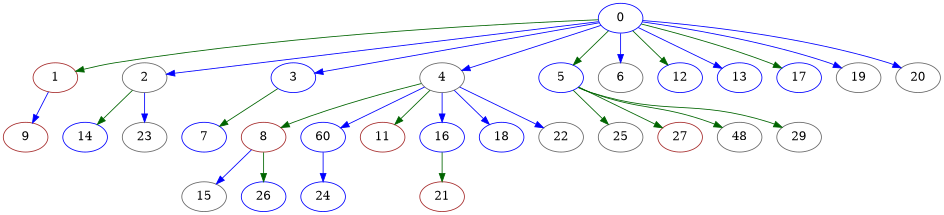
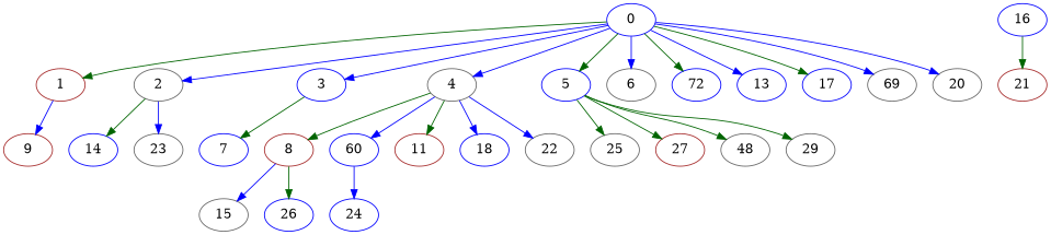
  digraph {
    node [color=blue]
    edge [color=blue]
    n1 [label=0]
    n2 [color=brown label=1]
    n3 [color=gray40 label=2]
    n4 [label=3]
    n5 [color=gray40 label=4]
    n6 [label=5]
    n7 [color=gray40 label=6]
-   n8 [label=12]
+   n8 [label=72]
    n9 [label=13]
    n10 [label=17]
-   n11 [color=gray40 label=19]
+   n11 [color=gray40 label=69]
    n12 [color=gray40 label=20]
    n13 [color=brown label=9]
    n14 [label=14]
    n15 [color=gray40 label=23]
    n16 [label=7]
    n17 [color=brown label=8]
    n18 [label=60]
    n19 [color=brown label=11]
    n20 [label=16]
    n21 [label=18]
    n22 [color=gray40 label=22]
    n23 [color=gray40 label=25]
    n24 [color=brown label=27]
    n25 [color=gray40 label=48]
    n26 [color=gray40 label=29]
    n27 [color=gray40 label=15]
    n28 [label=26]
    n29 [label=24]
    n30 [color=brown label=21]
    n1 -> n2 [color=darkgreen]
    n1 -> n3
    n1 -> n4
    n1 -> n5
    n1 -> n6 [color=darkgreen]
    n1 -> n7
    n1 -> n8 [color=darkgreen]
    n1 -> n9
    n1 -> n10 [color=darkgreen]
    n1 -> n11
    n1 -> n12
    n2 -> n13
    n3 -> n14 [color=darkgreen]
    n3 -> n15
    n4 -> n16 [color=darkgreen]
    n5 -> n17 [color=darkgreen]
    n5 -> n18
    n5 -> n19 [color=darkgreen]
-   n5 -> n20
    n5 -> n21
    n5 -> n22
    n6 -> n23 [color=darkgreen]
    n6 -> n24 [color=darkgreen]
    n6 -> n25 [color=darkgreen]
    n6 -> n26 [color=darkgreen]
    n17 -> n27
    n17 -> n28 [color=darkgreen]
    n18 -> n29
    n20 -> n30 [color=darkgreen]
  }
